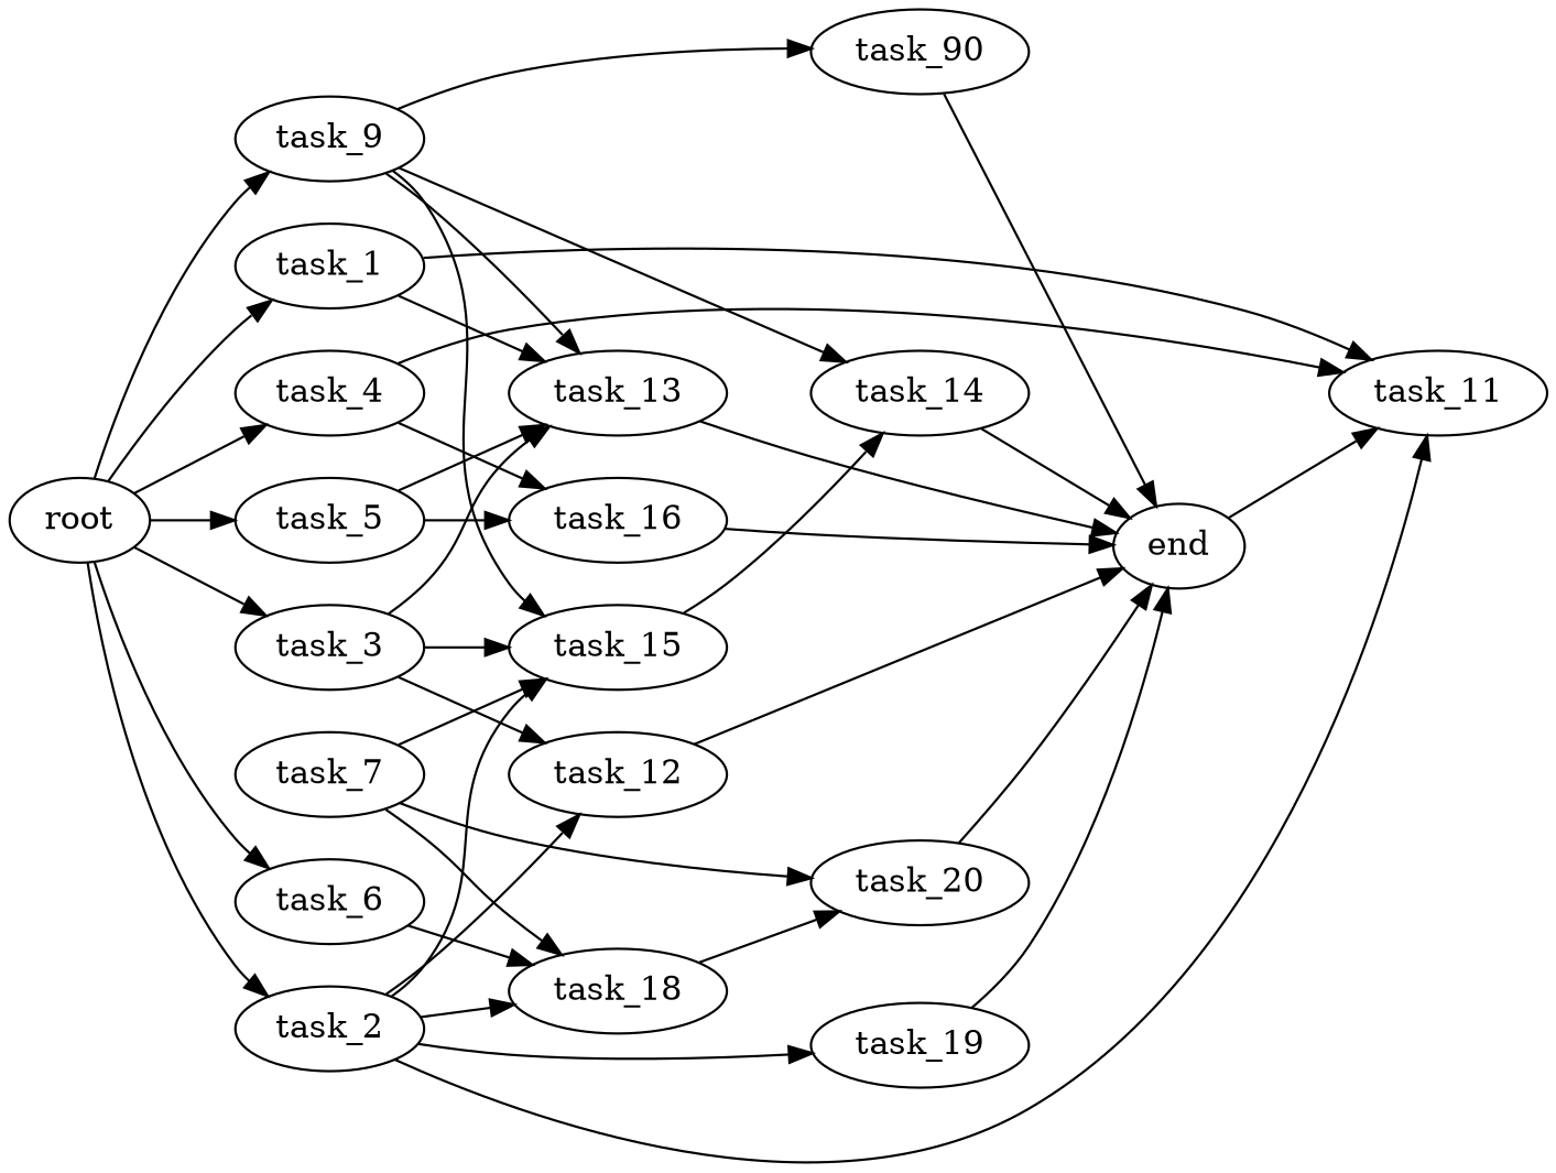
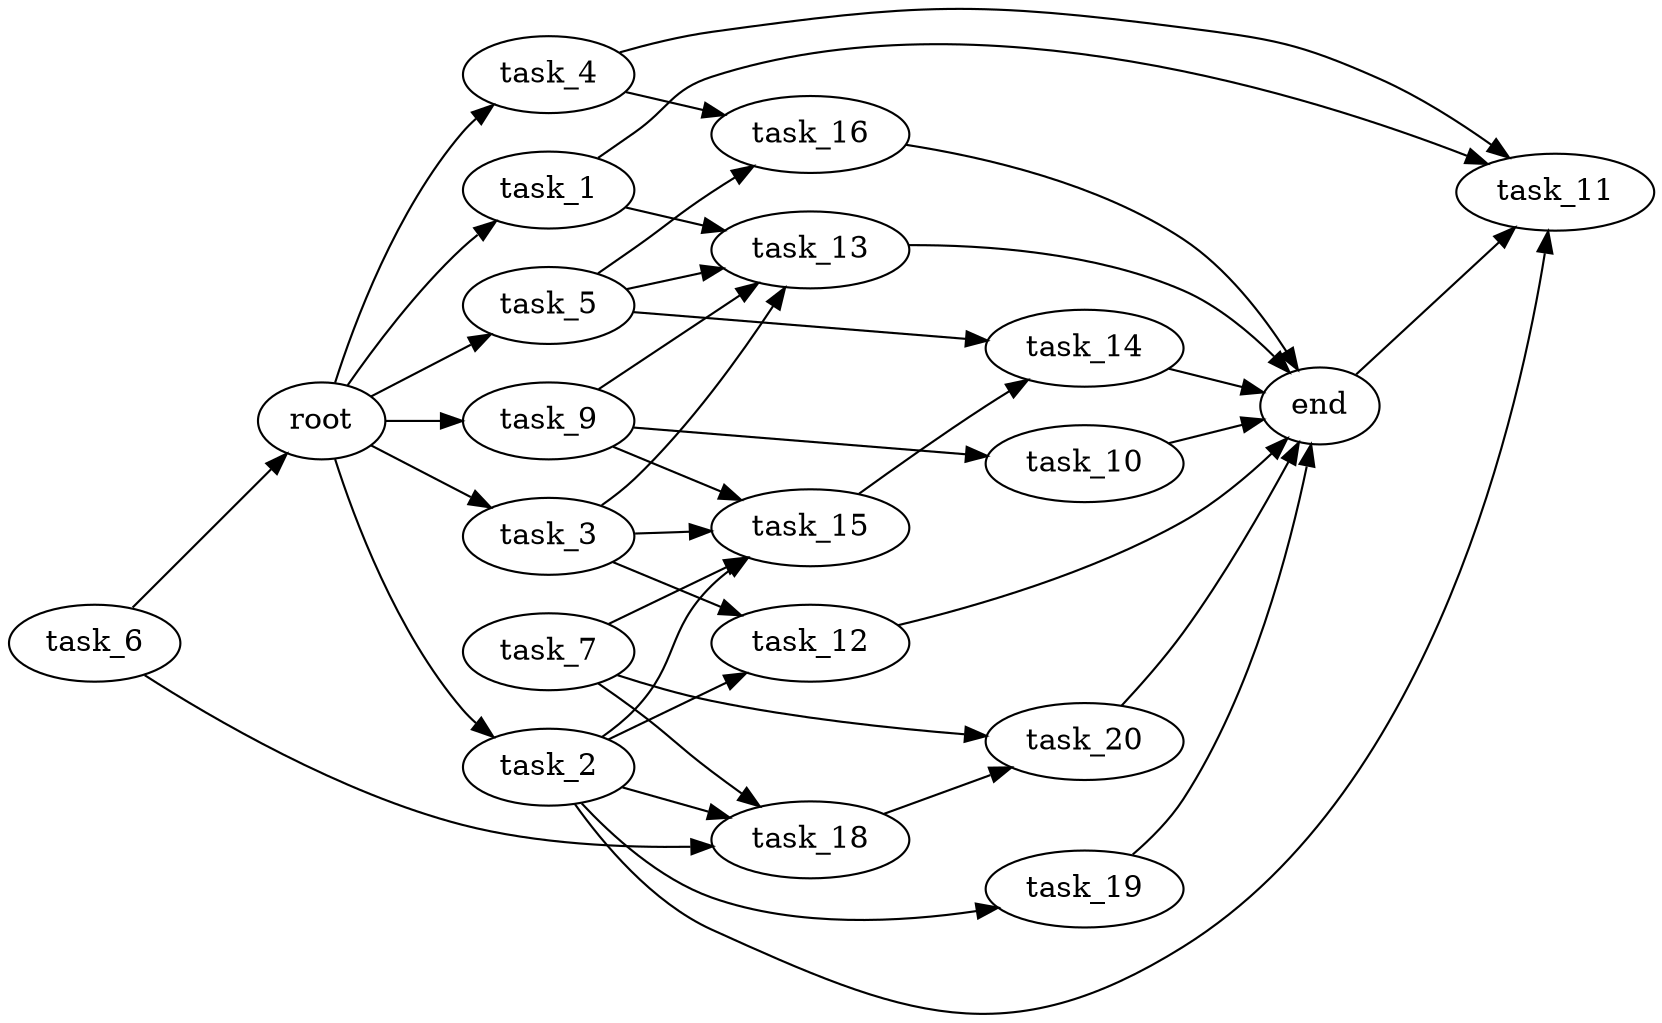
  digraph {
    rankdir=LR
    root
    task_1
    task_2
    task_3
    task_4
    task_5
    task_6
    task_9
    task_11
    task_13
    task_12
    task_15
    task_18
    task_19
    task_16
    task_7
    task_20
-   task_10 [label=task_90]
+   task_10
    task_14
    end
    root -> task_1
    root -> task_2
    root -> task_3
    root -> task_4
    root -> task_5
-   root -> task_6
+   task_6 -> root
    root -> task_9
    task_1 -> task_11
    task_1 -> task_13
    task_2 -> task_11
    task_2 -> task_12
    task_2 -> task_15
    task_2 -> task_18
    task_2 -> task_19
    task_3 -> task_13
    task_3 -> task_12
    task_3 -> task_15
    task_4 -> task_11
    task_4 -> task_16
    task_5 -> task_13
    task_5 -> task_16
    task_6 -> task_18
    task_9 -> task_13
    task_9 -> task_15
    task_9 -> task_10
-   task_9 -> task_14
+   task_5 -> task_14
    task_13 -> end
    task_12 -> end
    task_15 -> task_14
    task_18 -> task_20
    task_19 -> end
    task_16 -> end
    task_7 -> task_15
    task_7 -> task_18
    task_7 -> task_20
    task_20 -> end
    task_10 -> end
    task_14 -> end
    end -> task_11
  }
